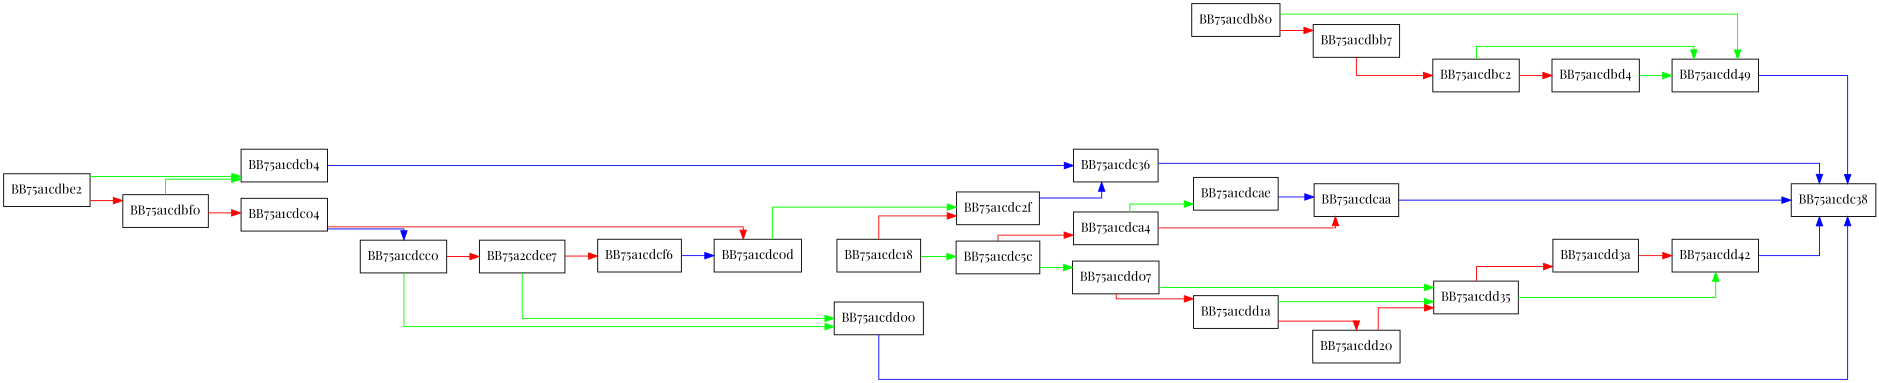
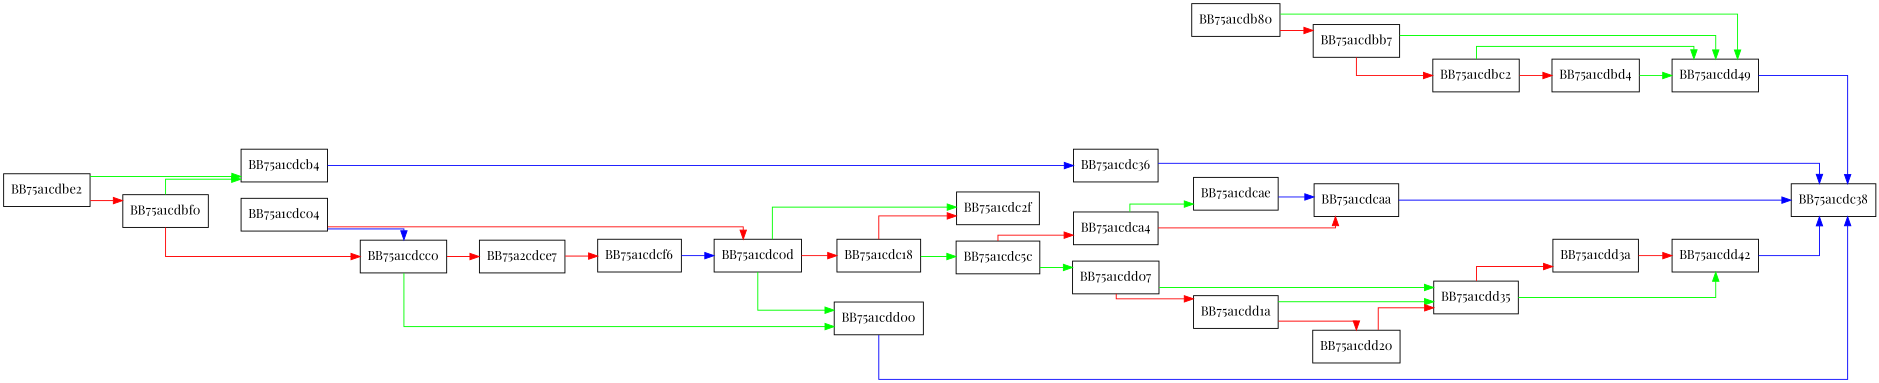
  digraph {
    fontname="Playfair Display"
    rankdir=LR
    splines=ortho
    node [fontname="Playfair Display" shape=box]
    edge [color=red fontname="Playfair Display"]
    BB75a1cdb80
    BB75a1cdd49
    BB75a1cdbb7
    BB75a1cdc38
    BB75a1cdbc2
    BB75a1cdbd4
    BB75a1cdbe2
    BB75a1cdcb4
    BB75a1cdbf0
    BB75a1cdc36
    BB75a1cdc04
    BB75a1cdcc0
    BB75a1cdc0d
    BB75a1cdd00
    n15 [label=BB75a2cdce7]
    BB75a1cdc2f
    BB75a1cdc18
    BB75a1cdcf6
    BB75a1cdc5c
    BB75a1cdd07
    BB75a1cdca4
    BB75a1cdd35
    BB75a1cdd1a
    BB75a1cdcae
    BB75a1cdcaa
    BB75a1cdd42
    BB75a1cdd3a
    BB75a1cdd20
    BB75a1cdb80 -> BB75a1cdd49 [color=green]
    BB75a1cdb80 -> BB75a1cdbb7
    BB75a1cdd49 -> BB75a1cdc38 [color=blue]
+   BB75a1cdbb7 -> BB75a1cdd49 [color=green]
    BB75a1cdbb7 -> BB75a1cdbc2
    BB75a1cdbc2 -> BB75a1cdd49 [color=green]
    BB75a1cdbc2 -> BB75a1cdbd4
    BB75a1cdbd4 -> BB75a1cdd49 [color=green]
    BB75a1cdbe2 -> BB75a1cdcb4 [color=green]
    BB75a1cdbe2 -> BB75a1cdbf0
    BB75a1cdcb4 -> BB75a1cdc36 [color=blue]
    BB75a1cdbf0 -> BB75a1cdcb4 [color=green]
-   BB75a1cdbf0 -> BB75a1cdc04
+   BB75a1cdbf0 -> BB75a1cdcc0
    BB75a1cdc36 -> BB75a1cdc38 [color=blue]
    BB75a1cdc04 -> BB75a1cdcc0 [color=blue]
    BB75a1cdc04 -> BB75a1cdc0d
    BB75a1cdcc0 -> BB75a1cdd00 [color=green]
    BB75a1cdcc0 -> n15
    BB75a1cdc0d -> BB75a1cdc2f [color=green]
+   BB75a1cdc0d -> BB75a1cdc18
    BB75a1cdd00 -> BB75a1cdc38 [color=blue]
-   n15 -> BB75a1cdd00 [color=green]
+   BB75a1cdc0d -> BB75a1cdd00 [color=green]
    n15 -> BB75a1cdcf6
-   BB75a1cdc2f -> BB75a1cdc36 [color=blue]
    BB75a1cdc18 -> BB75a1cdc2f
    BB75a1cdc18 -> BB75a1cdc5c [color=green]
    BB75a1cdcf6 -> BB75a1cdc0d [color=blue]
    BB75a1cdc5c -> BB75a1cdd07 [color=green]
    BB75a1cdc5c -> BB75a1cdca4
    BB75a1cdd07 -> BB75a1cdd35 [color=green]
    BB75a1cdd07 -> BB75a1cdd1a
    BB75a1cdca4 -> BB75a1cdcae [color=green]
    BB75a1cdca4 -> BB75a1cdcaa
    BB75a1cdd35 -> BB75a1cdd42 [color=green]
    BB75a1cdd35 -> BB75a1cdd3a
    BB75a1cdd1a -> BB75a1cdd35 [color=green]
    BB75a1cdd1a -> BB75a1cdd20
    BB75a1cdcae -> BB75a1cdcaa [color=blue]
    BB75a1cdcaa -> BB75a1cdc38 [color=blue]
    BB75a1cdd42 -> BB75a1cdc38 [color=blue]
    BB75a1cdd3a -> BB75a1cdd42
    BB75a1cdd20 -> BB75a1cdd35
  }
